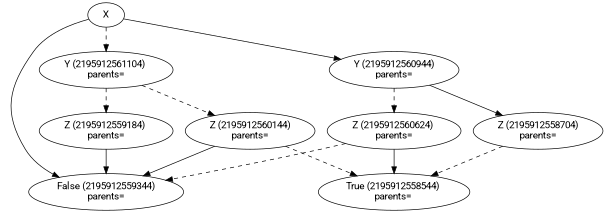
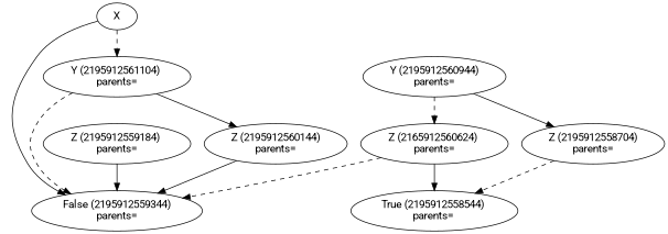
  digraph {
    fontname=Roboto
    node [fontname=Roboto]
    edge [fontcolor=gray fontname=Roboto]
    n1 [label=X]
    n2 [label="Y (2195912561104) \nparents="]
    n3 [label="Y (2195912560944)\nparents="]
    n4 [label="False (2195912559344)\nparents="]
    n5 [label="Z (2195912559184) \nparents="]
    n6 [label="Z (2195912560144)\nparents="]
-   n7 [label="Z (2195912560624) \nparents="]
+   n7 [label="Z (2165912560624) \nparents="]
    n8 [label="Z (2195912558704)\nparents="]
    n9 [label="True (2195912558544) \nparents= "]
    n1 -> n2 [style=dashed]
-   n1 -> n3
    n1 -> n4
-   n2 -> n5 [style=dashed]
-   n2 -> n6 [style=dashed]
+   n2 -> n4 [style=dashed]
+   n2 -> n6
    n3 -> n7 [style=dashed]
    n3 -> n8
    n5 -> n4 [style=solid]
    n6 -> n4
-   n6 -> n9 [style=dashed]
    n7 -> n4 [style=dashed]
    n7 -> n9
    n8 -> n9 [style=dashed]
  }
